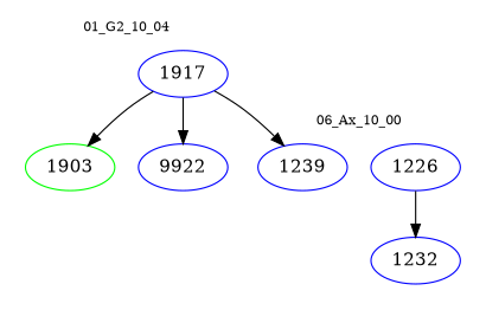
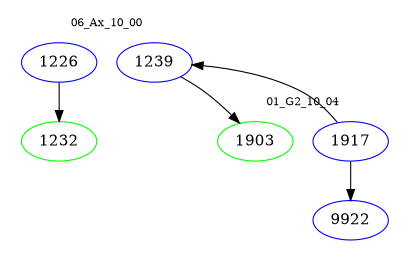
  digraph {
    node [color=blue]
    edge [color=black]
    n1 [label=1226]
    n2 [label=1239]
-   n3 [label=1232]
+   n3 [color=green label=1232]
    n4 [label=1917]
    n5 [color=green label=1903]
    n6 [label=9922]
    subgraph cluster_1 {
      color=white
      fontsize=10
      label="06_Ax_10_00"
      n1
      n2
      n3
    }
    subgraph cluster_2 {
      color=white
      fontsize=10
      label="01_G2_10_04"
      n4
      n5
      n6
    }
    n1 -> n3
    n4 -> n2
-   n4 -> n5
+   n2 -> n5
    n4 -> n6
  }
